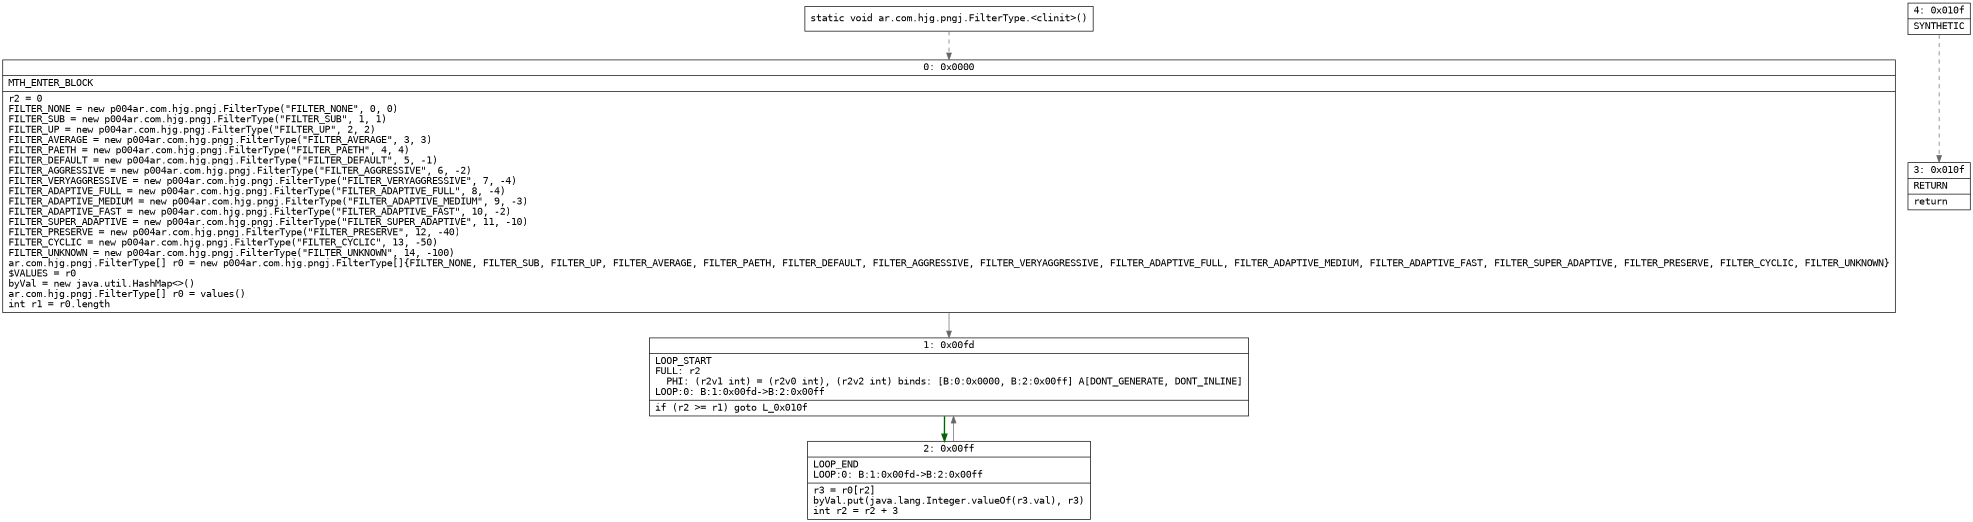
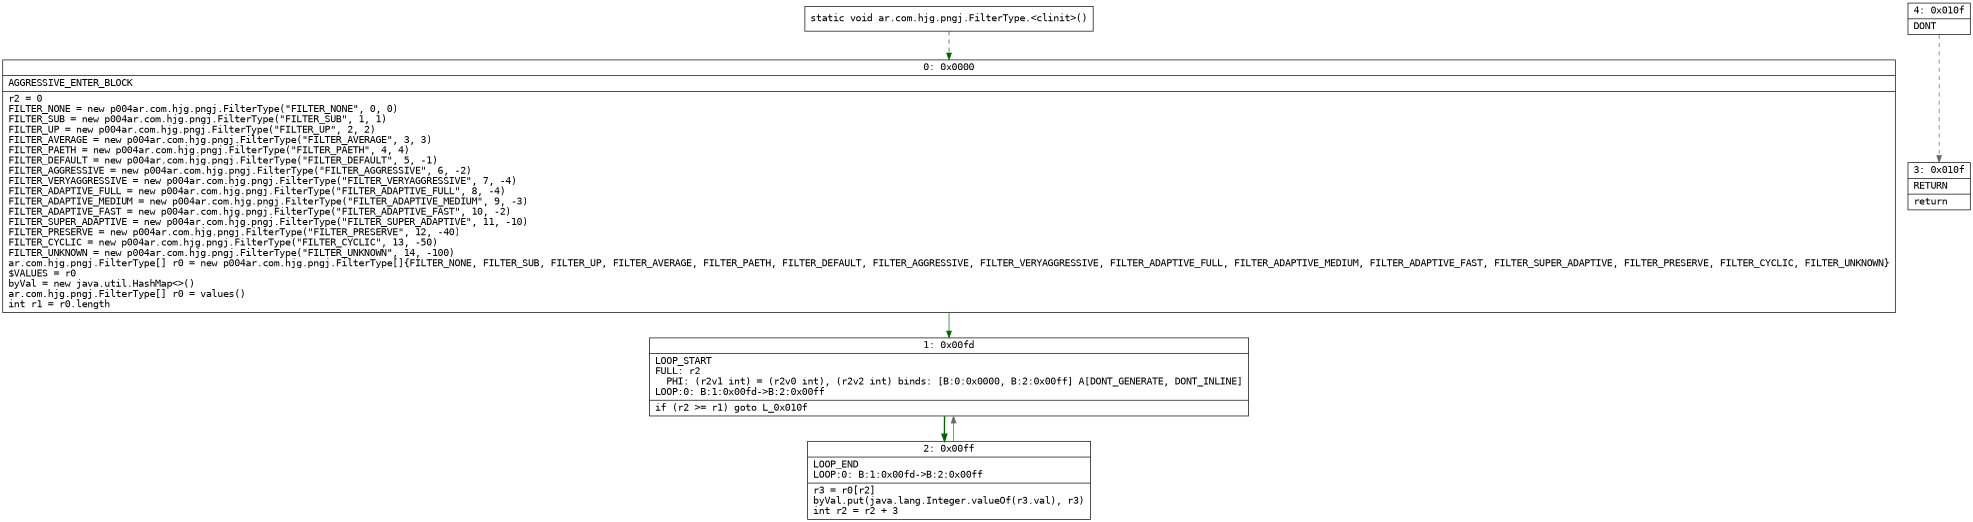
  digraph {
    fontname="DejaVu Sans Mono"
    node [fontname="DejaVu Sans Mono" shape=record]
    edge [color=darkgreen fontname="DejaVu Sans Mono" style=solid]
-   n1 [label="{0\:\ 0x0000|MTH_ENTER_BLOCK\l|r2 = 0\lFILTER_NONE = new p004ar.com.hjg.pngj.FilterType(\"FILTER_NONE\", 0, 0)\lFILTER_SUB = new p004ar.com.hjg.pngj.FilterType(\"FILTER_SUB\", 1, 1)\lFILTER_UP = new p004ar.com.hjg.pngj.FilterType(\"FILTER_UP\", 2, 2)\lFILTER_AVERAGE = new p004ar.com.hjg.pngj.FilterType(\"FILTER_AVERAGE\", 3, 3)\lFILTER_PAETH = new p004ar.com.hjg.pngj.FilterType(\"FILTER_PAETH\", 4, 4)\lFILTER_DEFAULT = new p004ar.com.hjg.pngj.FilterType(\"FILTER_DEFAULT\", 5, \-1)\lFILTER_AGGRESSIVE = new p004ar.com.hjg.pngj.FilterType(\"FILTER_AGGRESSIVE\", 6, \-2)\lFILTER_VERYAGGRESSIVE = new p004ar.com.hjg.pngj.FilterType(\"FILTER_VERYAGGRESSIVE\", 7, \-4)\lFILTER_ADAPTIVE_FULL = new p004ar.com.hjg.pngj.FilterType(\"FILTER_ADAPTIVE_FULL\", 8, \-4)\lFILTER_ADAPTIVE_MEDIUM = new p004ar.com.hjg.pngj.FilterType(\"FILTER_ADAPTIVE_MEDIUM\", 9, \-3)\lFILTER_ADAPTIVE_FAST = new p004ar.com.hjg.pngj.FilterType(\"FILTER_ADAPTIVE_FAST\", 10, \-2)\lFILTER_SUPER_ADAPTIVE = new p004ar.com.hjg.pngj.FilterType(\"FILTER_SUPER_ADAPTIVE\", 11, \-10)\lFILTER_PRESERVE = new p004ar.com.hjg.pngj.FilterType(\"FILTER_PRESERVE\", 12, \-40)\lFILTER_CYCLIC = new p004ar.com.hjg.pngj.FilterType(\"FILTER_CYCLIC\", 13, \-50)\lFILTER_UNKNOWN = new p004ar.com.hjg.pngj.FilterType(\"FILTER_UNKNOWN\", 14, \-100)\lar.com.hjg.pngj.FilterType[] r0 = new p004ar.com.hjg.pngj.FilterType[]\{FILTER_NONE, FILTER_SUB, FILTER_UP, FILTER_AVERAGE, FILTER_PAETH, FILTER_DEFAULT, FILTER_AGGRESSIVE, FILTER_VERYAGGRESSIVE, FILTER_ADAPTIVE_FULL, FILTER_ADAPTIVE_MEDIUM, FILTER_ADAPTIVE_FAST, FILTER_SUPER_ADAPTIVE, FILTER_PRESERVE, FILTER_CYCLIC, FILTER_UNKNOWN\}\l$VALUES = r0\lbyVal = new java.util.HashMap\<\>()\lar.com.hjg.pngj.FilterType[] r0 = values()\lint r1 = r0.length\l}"]
+   n1 [label="{0\:\ 0x0000|AGGRESSIVE_ENTER_BLOCK\l|r2 = 0\lFILTER_NONE = new p004ar.com.hjg.pngj.FilterType(\"FILTER_NONE\", 0, 0)\lFILTER_SUB = new p004ar.com.hjg.pngj.FilterType(\"FILTER_SUB\", 1, 1)\lFILTER_UP = new p004ar.com.hjg.pngj.FilterType(\"FILTER_UP\", 2, 2)\lFILTER_AVERAGE = new p004ar.com.hjg.pngj.FilterType(\"FILTER_AVERAGE\", 3, 3)\lFILTER_PAETH = new p004ar.com.hjg.pngj.FilterType(\"FILTER_PAETH\", 4, 4)\lFILTER_DEFAULT = new p004ar.com.hjg.pngj.FilterType(\"FILTER_DEFAULT\", 5, \-1)\lFILTER_AGGRESSIVE = new p004ar.com.hjg.pngj.FilterType(\"FILTER_AGGRESSIVE\", 6, \-2)\lFILTER_VERYAGGRESSIVE = new p004ar.com.hjg.pngj.FilterType(\"FILTER_VERYAGGRESSIVE\", 7, \-4)\lFILTER_ADAPTIVE_FULL = new p004ar.com.hjg.pngj.FilterType(\"FILTER_ADAPTIVE_FULL\", 8, \-4)\lFILTER_ADAPTIVE_MEDIUM = new p004ar.com.hjg.pngj.FilterType(\"FILTER_ADAPTIVE_MEDIUM\", 9, \-3)\lFILTER_ADAPTIVE_FAST = new p004ar.com.hjg.pngj.FilterType(\"FILTER_ADAPTIVE_FAST\", 10, \-2)\lFILTER_SUPER_ADAPTIVE = new p004ar.com.hjg.pngj.FilterType(\"FILTER_SUPER_ADAPTIVE\", 11, \-10)\lFILTER_PRESERVE = new p004ar.com.hjg.pngj.FilterType(\"FILTER_PRESERVE\", 12, \-40)\lFILTER_CYCLIC = new p004ar.com.hjg.pngj.FilterType(\"FILTER_CYCLIC\", 13, \-50)\lFILTER_UNKNOWN = new p004ar.com.hjg.pngj.FilterType(\"FILTER_UNKNOWN\", 14, \-100)\lar.com.hjg.pngj.FilterType[] r0 = new p004ar.com.hjg.pngj.FilterType[]\{FILTER_NONE, FILTER_SUB, FILTER_UP, FILTER_AVERAGE, FILTER_PAETH, FILTER_DEFAULT, FILTER_AGGRESSIVE, FILTER_VERYAGGRESSIVE, FILTER_ADAPTIVE_FULL, FILTER_ADAPTIVE_MEDIUM, FILTER_ADAPTIVE_FAST, FILTER_SUPER_ADAPTIVE, FILTER_PRESERVE, FILTER_CYCLIC, FILTER_UNKNOWN\}\l$VALUES = r0\lbyVal = new java.util.HashMap\<\>()\lar.com.hjg.pngj.FilterType[] r0 = values()\lint r1 = r0.length\l}"]
    n2 [label="{1\:\ 0x00fd|LOOP_START\lFULL: r2 \l  PHI: (r2v1 int) = (r2v0 int), (r2v2 int) binds: [B:0:0x0000, B:2:0x00ff] A[DONT_GENERATE, DONT_INLINE]\lLOOP:0: B:1:0x00fd\-\>B:2:0x00ff\l|if (r2 \>= r1) goto L_0x010f\l}"]
    n3 [label="{2\:\ 0x00ff|LOOP_END\lLOOP:0: B:1:0x00fd\-\>B:2:0x00ff\l|r3 = r0[r2]\lbyVal.put(java.lang.Integer.valueOf(r3.val), r3)\lint r2 = r2 + 3\l}"]
-   n4 [label="{4\:\ 0x010f|SYNTHETIC\l}"]
+   n4 [label="{4\:\ 0x010f|DONT\l}"]
    n5 [label="{3\:\ 0x010f|RETURN\l|return\l}"]
    n6 [label="{static void ar.com.hjg.pngj.FilterType.\<clinit\>() }"]
-   n1 -> n2 [color=gray40]
+   n1 -> n2
    n2 -> n3 [style=bold]
    n3 -> n2 [color=gray40]
    n4 -> n5 [color=gray40 style=dashed]
-   n6 -> n1 [color=gray40 style=dashed]
+   n6 -> n1 [style=dashed]
  }
